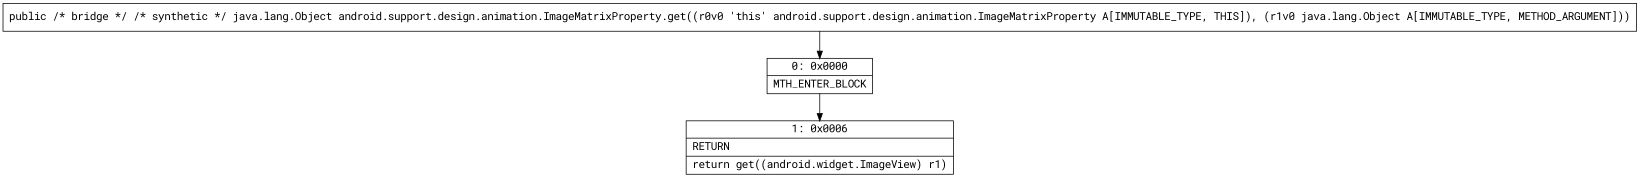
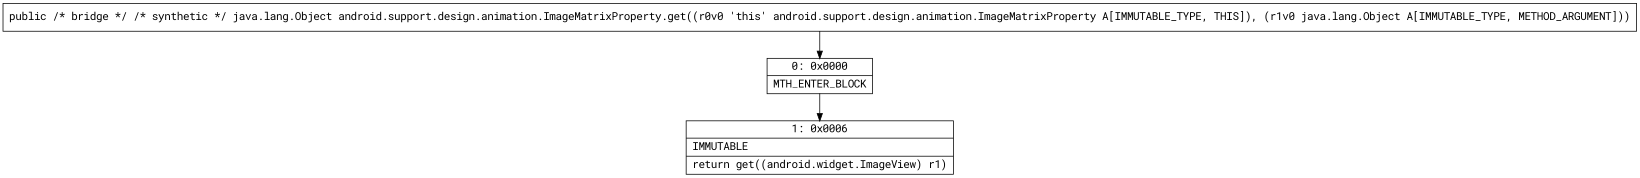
  digraph {
    fontname="Roboto Mono"
    node [shape=record fontname="Roboto Mono"]
    edge [fontname="Roboto Mono"]
    n1 [label="{0\:\ 0x0000|MTH_ENTER_BLOCK\l}"]
-   n2 [label="{1\:\ 0x0006|RETURN\l|return get((android.widget.ImageView) r1)\l}"]
+   n2 [label="{1\:\ 0x0006|IMMUTABLE\l|return get((android.widget.ImageView) r1)\l}"]
    n3 [label="{public \/* bridge *\/ \/* synthetic *\/ java.lang.Object android.support.design.animation.ImageMatrixProperty.get((r0v0 'this' android.support.design.animation.ImageMatrixProperty A[IMMUTABLE_TYPE, THIS]), (r1v0 java.lang.Object A[IMMUTABLE_TYPE, METHOD_ARGUMENT])) }"]
    n1 -> n2
    n3 -> n1
  }
